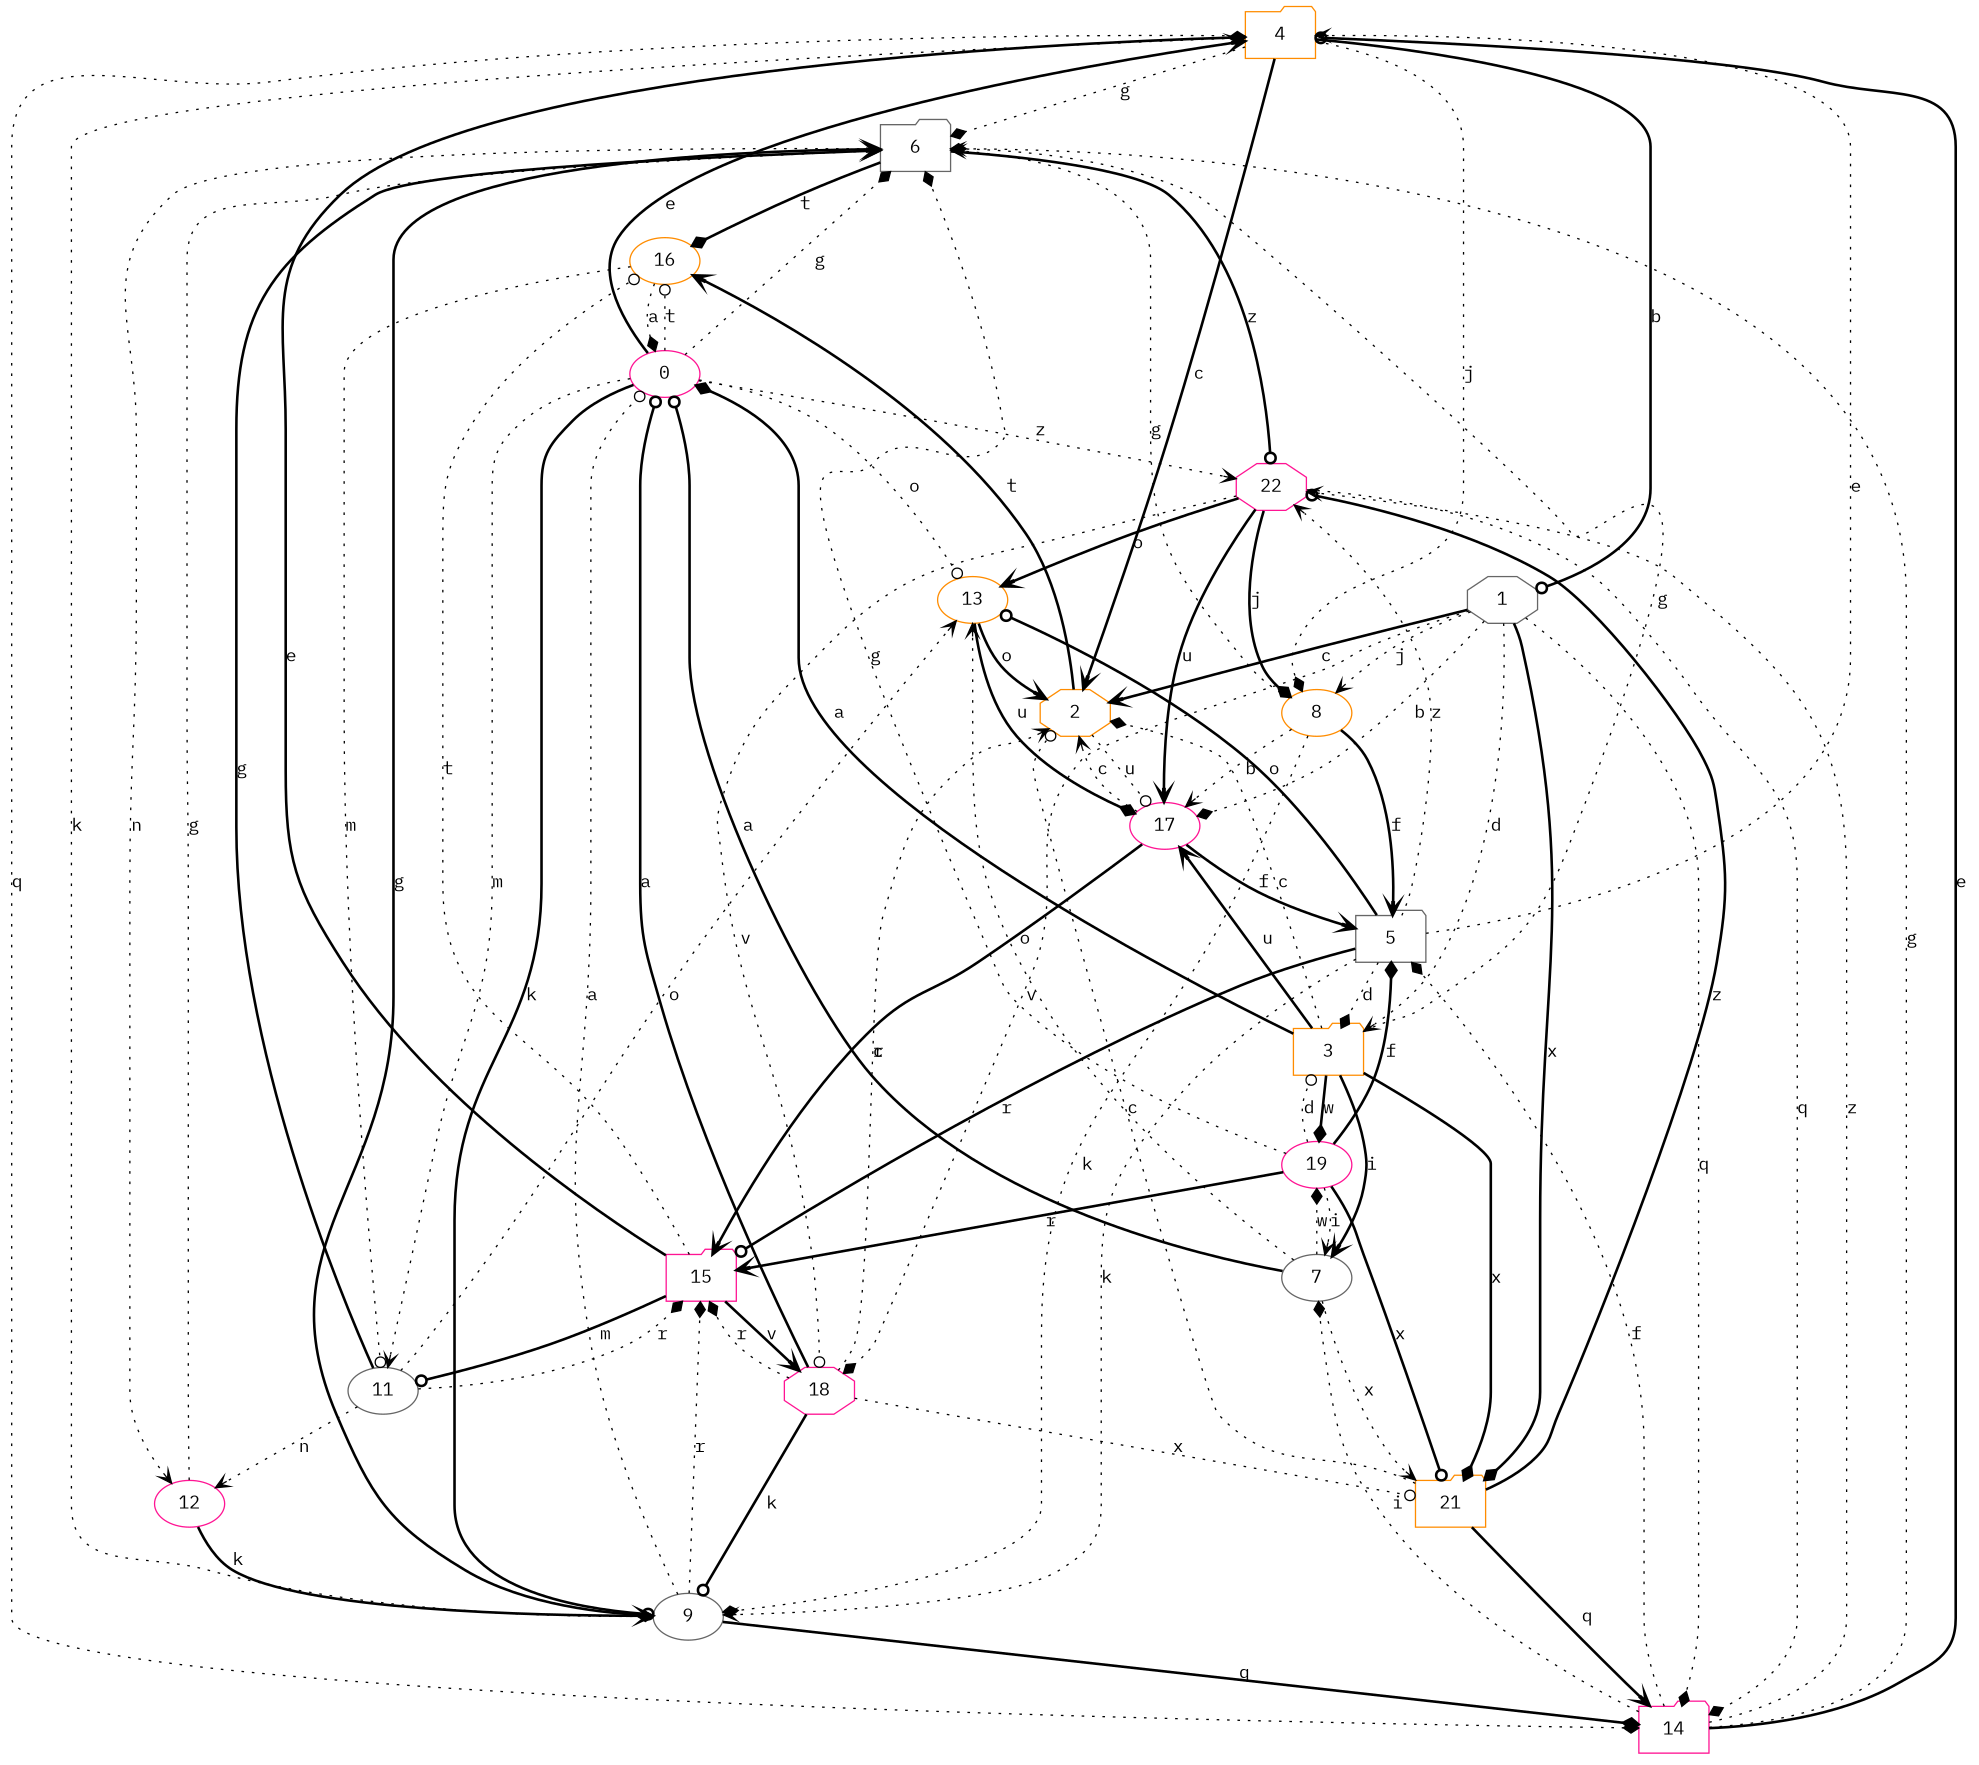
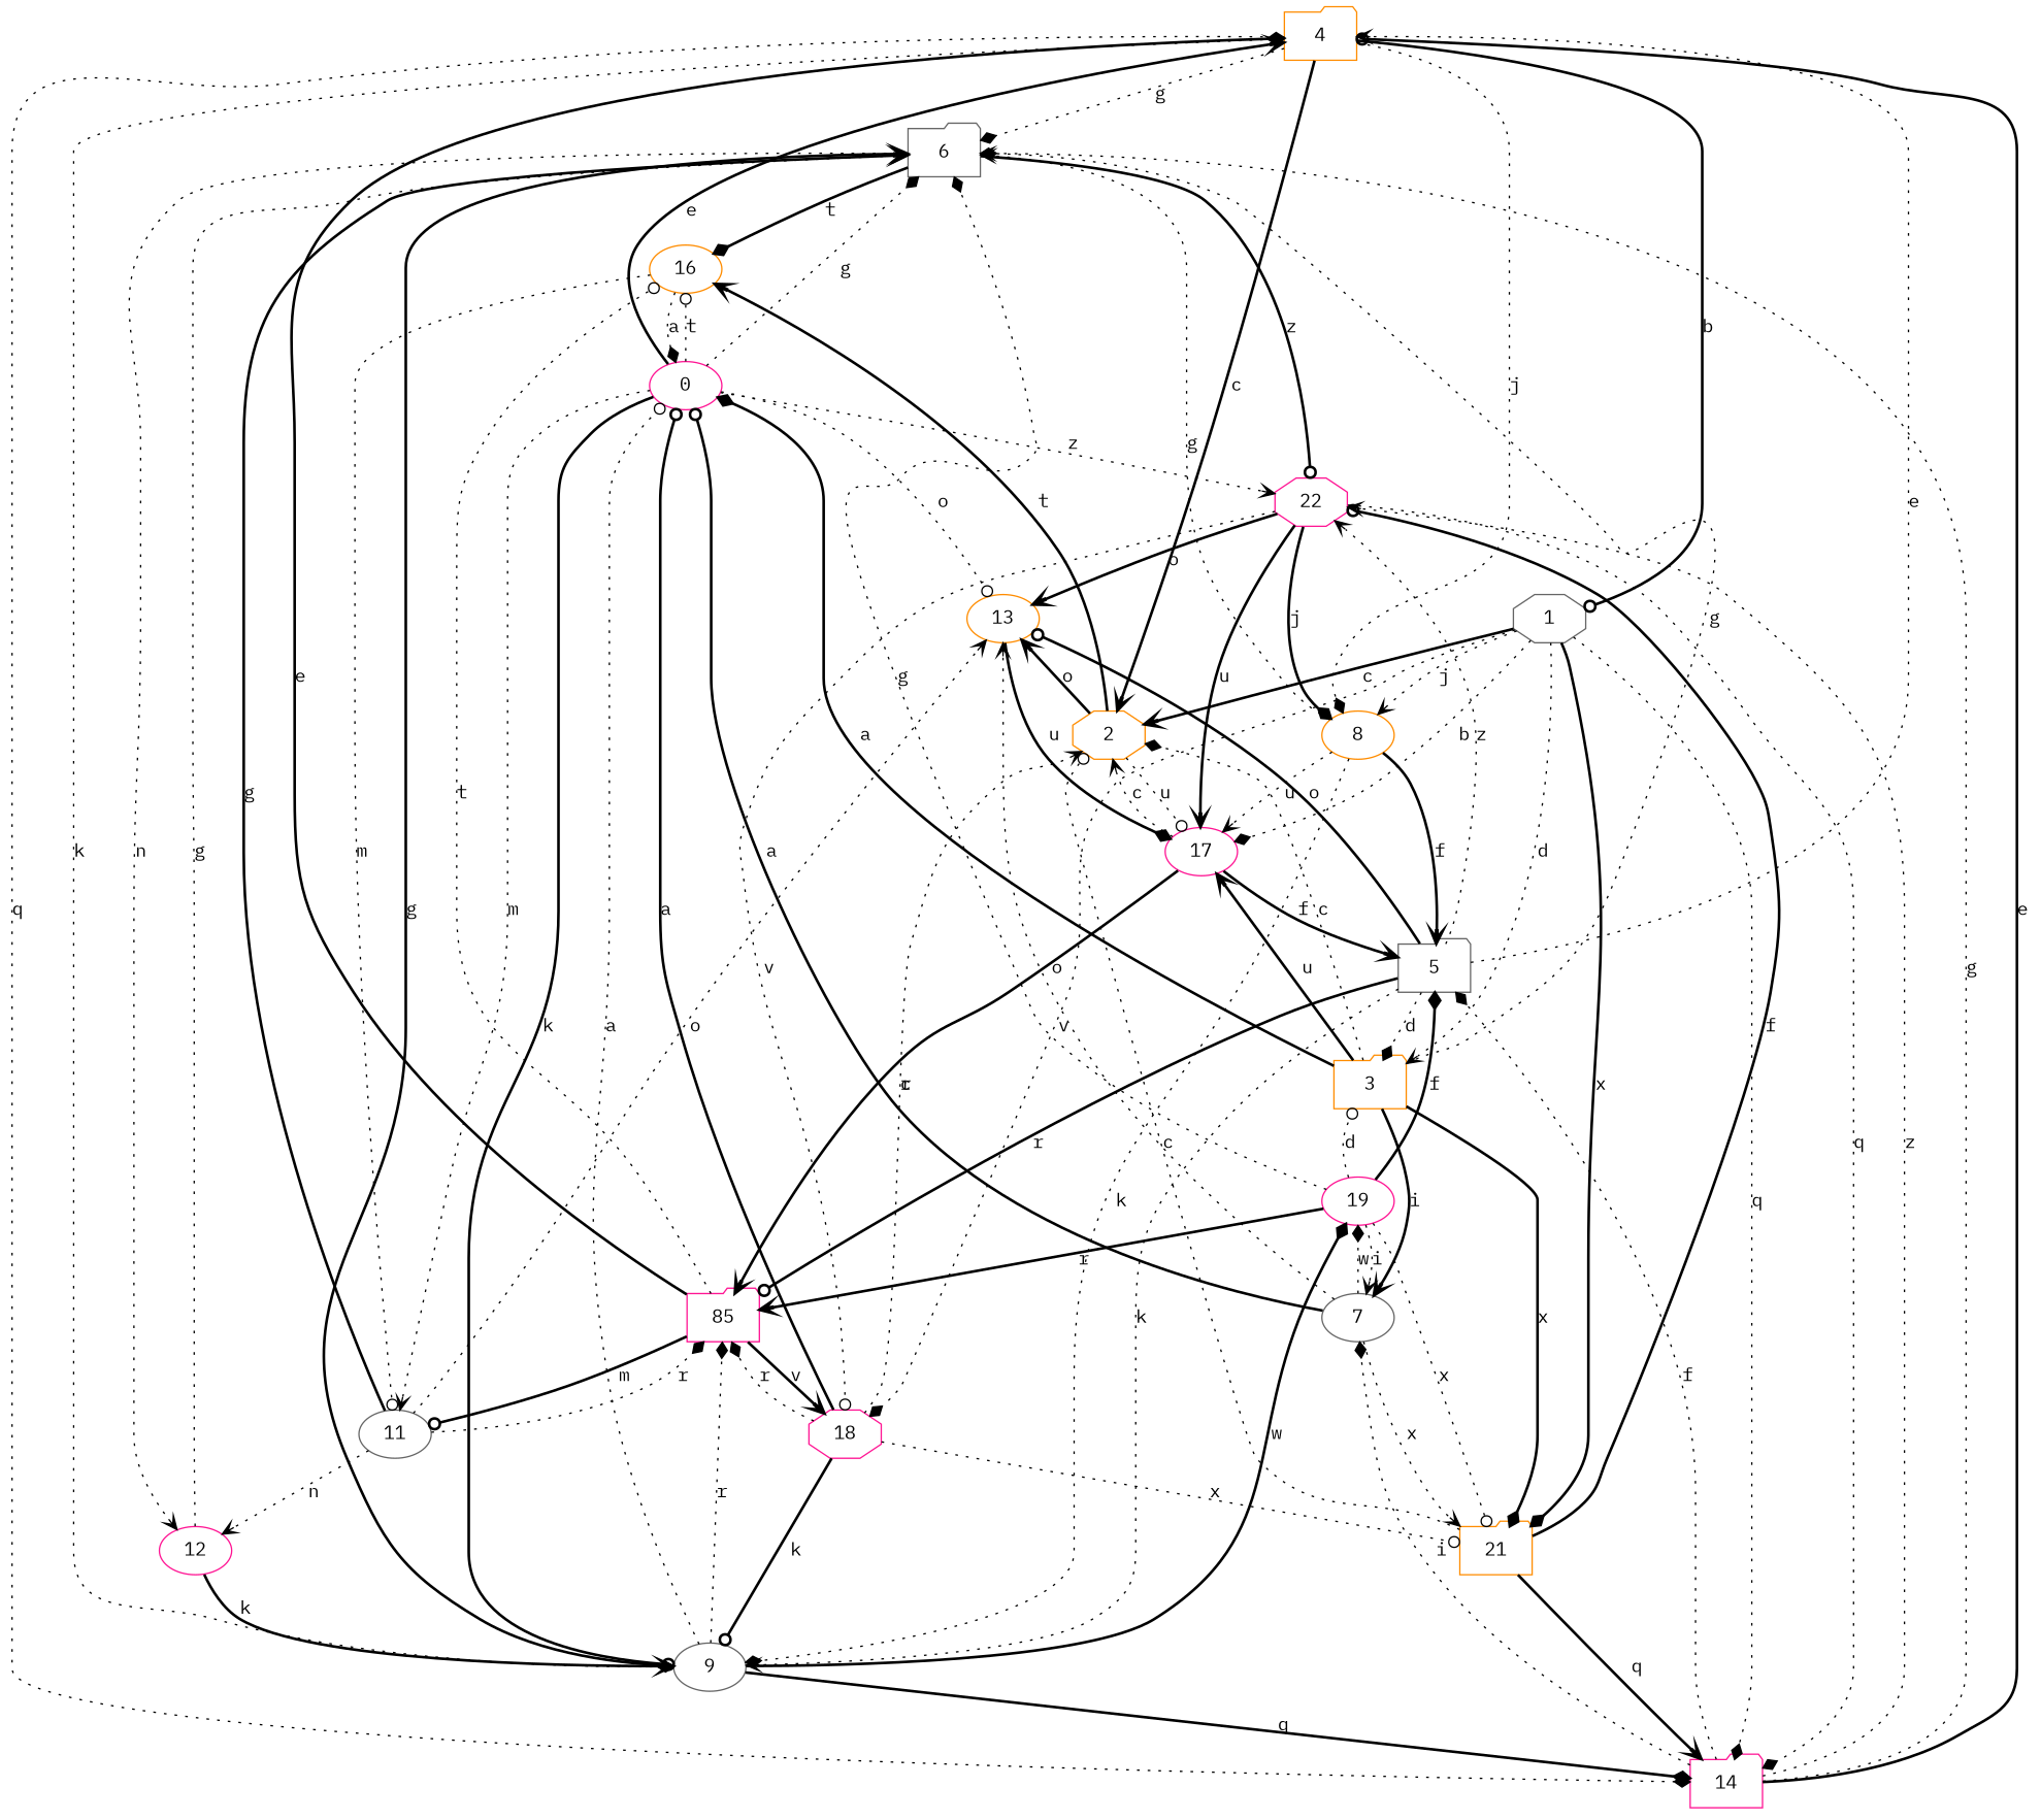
  strict digraph {
    fontname="IBM Plex Mono"
    node [color=deeppink fontname="IBM Plex Mono" shape=ellipse]
    edge [arrowhead=vee fontname="IBM Plex Mono" style=dotted]
    4 [color=darkorange shape=folder]
    0
    6 [color=gray40 shape=folder]
    9 [color=gray40]
    11 [color=gray40]
    13 [color=darkorange]
    16 [color=darkorange]
    22 [shape=octagon]
    1 [color=gray40 shape=octagon]
    2 [color=darkorange shape=octagon]
    8 [color=darkorange]
    14 [shape=folder]
    12
-   15 [shape=folder]
+   15 [shape=folder label=85]
    17
    18 [shape=octagon]
    3 [color=darkorange shape=folder]
    21 [color=darkorange shape=folder]
    7 [color=gray40]
    19
    5 [color=gray40 shape=folder]
    4 -> 6 [arrowhead=diamond label=g]
    4 -> 9 [arrowhead=diamond label=k]
    4 -> 1 [arrowhead=odot label=b style=bold]
    4 -> 2 [label=c style=bold]
    4 -> 8 [arrowhead=diamond label=j]
    4 -> 14 [arrowhead=diamond label=q]
    0 -> 4 [label=e style=bold]
    0 -> 6 [arrowhead=diamond label=g]
    0 -> 9 [arrowhead=odot label=k style=bold]
    0 -> 11 [label=m]
    0 -> 13 [arrowhead=odot label=o]
    0 -> 16 [arrowhead=odot label=t]
    0 -> 22 [label=z]
    6 -> 16 [arrowhead=diamond label=t style=bold]
    6 -> 22 [arrowhead=odot label=z style=bold]
    6 -> 12 [label=n]
    9 -> 0 [arrowhead=odot label=a]
    9 -> 6 [label=g style=bold]
    9 -> 14 [arrowhead=diamond label=q style=bold]
    9 -> 15 [arrowhead=diamond label=r]
    11 -> 6 [label=g style=bold]
    11 -> 13 [label=o]
    11 -> 12 [label=n]
    11 -> 15 [arrowhead=diamond label=r]
    13 -> 17 [arrowhead=diamond label=u style=bold]
    16 -> 0 [arrowhead=diamond label=a]
    16 -> 11 [arrowhead=odot label=m]
    22 -> 13 [label=o style=bold]
    22 -> 8 [arrowhead=diamond label=j style=bold]
    22 -> 14 [arrowhead=diamond label=q]
    22 -> 17 [label=u style=bold]
    22 -> 18 [arrowhead=odot label=v]
    1 -> 2 [label=c style=bold]
    1 -> 8 [label=j]
    1 -> 14 [arrowhead=diamond label=q]
    1 -> 17 [arrowhead=diamond label=b]
    1 -> 18 [arrowhead=diamond label=v]
    1 -> 3 [label=d]
    1 -> 21 [arrowhead=diamond label=x style=bold]
-   13 -> 2 [label=o style=bold]
+   2 -> 13 [label=o style=bold]
    2 -> 16 [label=t style=bold]
    2 -> 17 [arrowhead=odot label=u]
    8 -> 6 [label=g]
    8 -> 9 [arrowhead=diamond label=k]
-   8 -> 17 [label=b]
+   8 -> 17 [label=u]
    8 -> 5 [label=f style=bold]
    14 -> 4 [arrowhead=odot label=e style=bold]
    14 -> 6 [arrowhead=diamond label=g]
    14 -> 22 [label=z]
    14 -> 7 [arrowhead=diamond label=i]
    14 -> 5 [arrowhead=diamond label=f]
    12 -> 6 [label=g]
    12 -> 9 [label=k style=bold]
    15 -> 4 [arrowhead=diamond label=e style=bold]
    15 -> 11 [arrowhead=odot label=m style=bold]
    15 -> 16 [arrowhead=odot label=t]
    15 -> 18 [label=v style=bold]
    17 -> 2 [label=c]
    17 -> 15 [label=r style=bold]
    17 -> 5 [label=f style=bold]
    18 -> 0 [arrowhead=odot label=a style=bold]
    18 -> 9 [arrowhead=odot label=k style=bold]
    18 -> 2 [label=c]
    18 -> 15 [arrowhead=diamond label=r]
    18 -> 21 [arrowhead=odot label=x]
    3 -> 0 [arrowhead=diamond label=a style=bold]
    3 -> 6 [label=g]
    3 -> 2 [arrowhead=diamond label=c]
    3 -> 17 [label=u style=bold]
    3 -> 21 [arrowhead=diamond label=x style=bold]
    3 -> 7 [label=i style=bold]
-   3 -> 19 [arrowhead=diamond label=w style=bold]
-   21 -> 22 [arrowhead=odot label=z style=bold]
+   9 -> 19 [arrowhead=diamond label=w style=bold]
+   21 -> 22 [arrowhead=odot label=f style=bold]
    21 -> 2 [arrowhead=odot label=c]
    21 -> 14 [label=q style=bold]
    7 -> 0 [arrowhead=odot label=a style=bold]
    7 -> 13 [label=o]
    7 -> 21 [label=x]
    7 -> 19 [arrowhead=diamond label=w]
    19 -> 6 [arrowhead=diamond label=g]
    19 -> 15 [label=r style=bold]
    19 -> 3 [arrowhead=odot label=d]
-   19 -> 21 [arrowhead=odot label=x style=bold]
+   19 -> 21 [arrowhead=odot label=x]
    19 -> 7 [label=i]
    19 -> 5 [arrowhead=diamond label=f style=bold]
    5 -> 4 [label=e]
    5 -> 9 [label=k]
    5 -> 13 [arrowhead=odot label=o style=bold]
    5 -> 22 [label=z]
    5 -> 15 [arrowhead=odot label=r style=bold]
    5 -> 3 [arrowhead=diamond label=d]
  }
